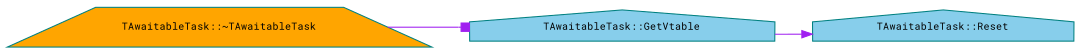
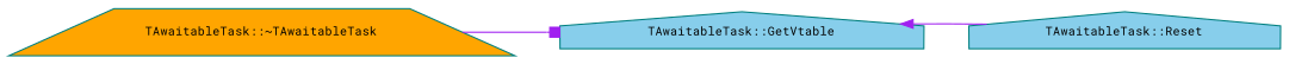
  digraph {
    fontname="Roboto Mono"
    rankdir=LR
    node [color=teal fillcolor=skyblue fontname="Roboto Mono" fontsize=10 shape=house style=filled]
    edge [color=purple fontname="Roboto Mono" fontsize=10 labelfontname=Helvetica labelfontsize=10 style=solid]
    n1 [fillcolor=orange fontcolor=black height=0.2 label="TAwaitableTask::~TAwaitableTask" shape=trapezium width=0.4]
    n2 [height=0.2 label="TAwaitableTask::GetVtable" width=0.4]
    n3 [height=0.2 label="TAwaitableTask::Reset" width=0.4]
    n1 -> n2 [arrowhead=box]
-   n2 -> n3 [arrowhead=normal]
+   n3 -> n2 [arrowhead=normal]
  }
